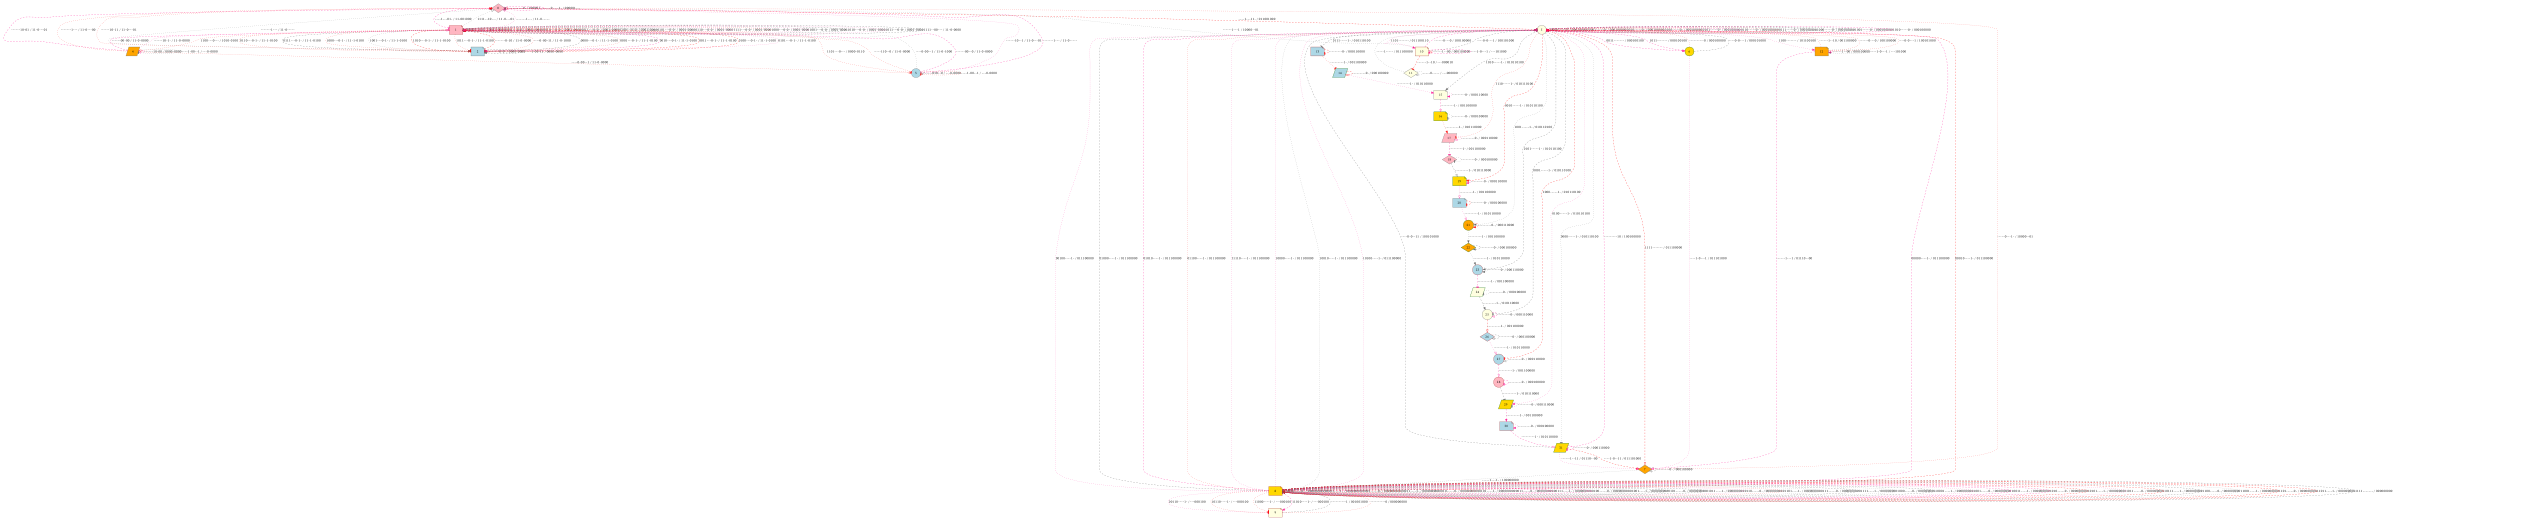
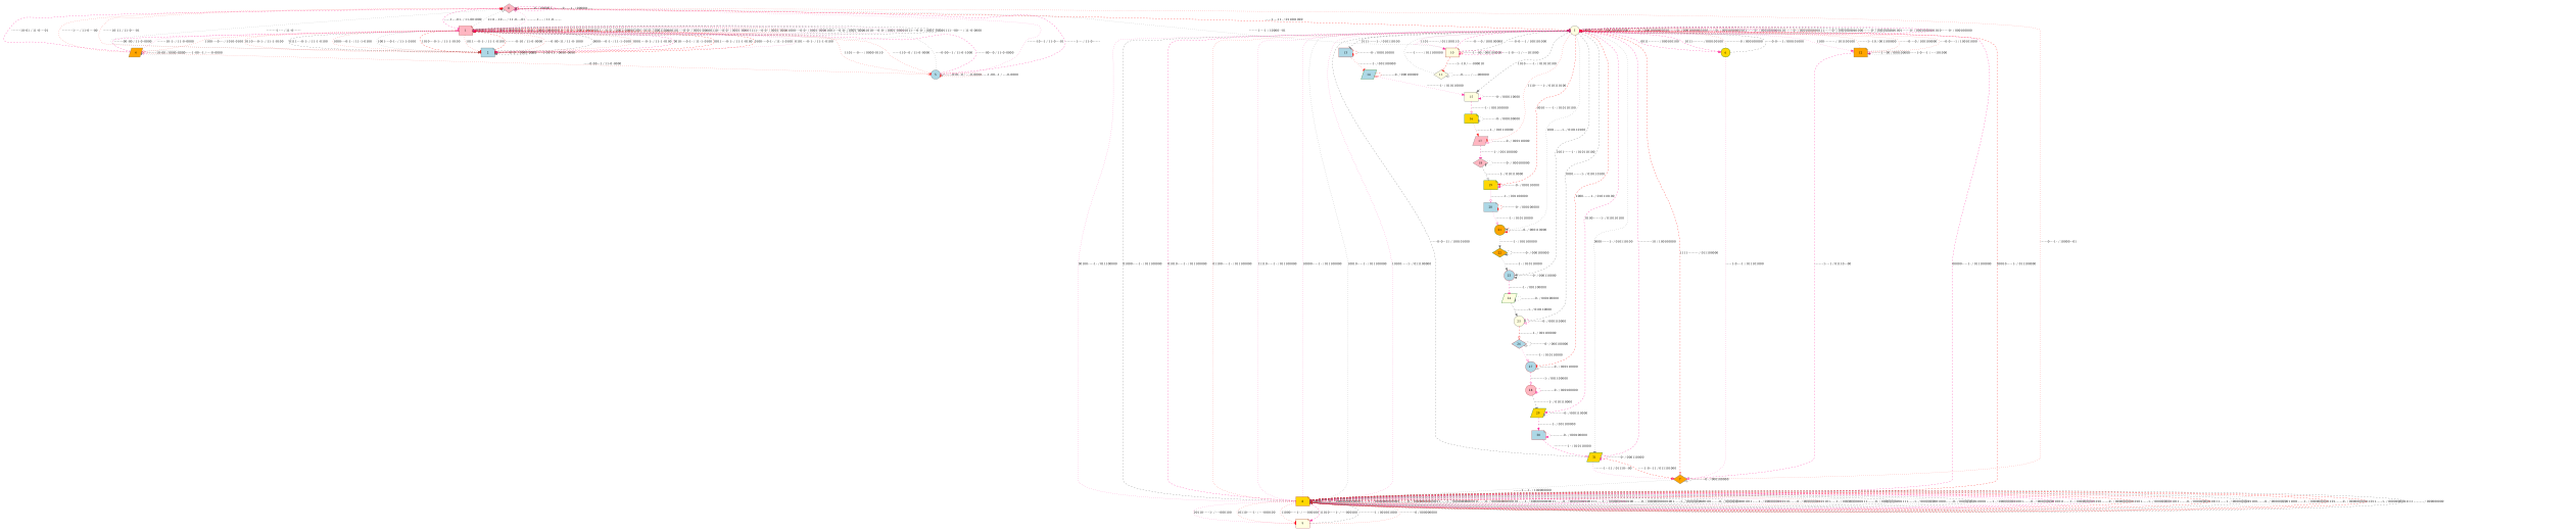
  digraph {
    fontname="PT Serif"
    node [color=gray40 fillcolor=lightblue fontname="PT Serif" shape=note style=filled]
    edge [arrowhead=onormal color=gray40 fontname="PT Serif" style=dotted]
    0 [fillcolor=lightpink shape=diamond]
    1 [color=brown fillcolor=lightpink]
    5 [fillcolor=lightyellow shape=circle]
    2
    3 [shape=circle]
    4 [fillcolor=orange shape=parallelogram]
    6 [color=darkgreen fillcolor=gold shape=circle]
    7 [fillcolor=orange shape=diamond]
    10 [color=brown fillcolor=lightyellow]
    12 [fillcolor=orange]
    13 [color=brown]
    15 [fillcolor=lightyellow]
    17 [fillcolor=lightpink shape=parallelogram]
    19 [color=darkgreen fillcolor=gold]
    21 [color=darkgreen fillcolor=orange shape=circle]
    23 [color=brown shape=circle]
    25 [fillcolor=lightyellow shape=circle]
    27 [color=brown shape=circle]
    29 [color=darkgreen fillcolor=gold shape=parallelogram]
    31 [color=darkgreen fillcolor=gold shape=parallelogram]
    8 [color=brown fillcolor=gold]
    11 [fillcolor=lightyellow shape=diamond]
    14 [color=darkgreen shape=parallelogram]
    16 [color=darkgreen fillcolor=gold]
    18 [fillcolor=lightpink shape=diamond]
    20
    22 [color=darkgreen fillcolor=orange shape=diamond]
    24 [color=darkgreen fillcolor=lightyellow shape=parallelogram]
    26 [color=brown shape=diamond]
    28 [color=brown fillcolor=lightpink shape=circle]
    30 [color=brown]
    9 [color=brown fillcolor=lightyellow]
    0 -> 0 [arrowhead=tee label="---------0- / 000001---"]
    0 -> 0 [color=deeppink label="----0----1- / 000001---" style=dashed]
    0 -> 1 [arrowhead=tee color=deeppink label="----1---01- / 11-001000" style=dashed]
    0 -> 5 [arrowhead=tee color=red label="----1---11- / 011001000" style=dashed]
    1 -> 0 [label="1111--10--- / 11-0---01"]
    1 -> 0 [color=deeppink label="-------1--- / 11-0-----"]
    1 -> 1 [arrowhead=tee label="0000---0-0- / 0001-0000" style=dashed]
    1 -> 1 [arrowhead=tee color=deeppink label="0001---0-0- / 0001-0000" style=dashed]
    1 -> 1 [arrowhead=normal label="0010---0-0- / 0001-0000"]
    1 -> 1 [arrowhead=normal color=red label="0011---0-0- / 0001-0000" style=dashed]
    1 -> 1 [color=red label="0100---0-0- / 0001-0000"]
    1 -> 1 [label="0101---0-0- / 0001-0000" style=dashed]
    1 -> 1 [arrowhead=normal label="0110---0-0- / 0001-0000"]
    1 -> 1 [color=deeppink label="0111---0-0- / 0001-0000"]
    1 -> 1 [color=red label="1000---0-0- / 0001-0000"]
    1 -> 1 [arrowhead=normal color=deeppink label="1001---0-0- / 0001-0000"]
    1 -> 1 [label="1010---0-0- / 0001-0000" style=dashed]
    1 -> 1 [arrowhead=normal color=deeppink label="1011---0-0- / 0001-0000"]
    1 -> 1 [arrowhead=normal label="1111--00--- / 11-0-0000" style=dashed]
    1 -> 2 [arrowhead=normal label="0000---0-1- / 11-1-0100" style=dashed]
    1 -> 2 [arrowhead=tee color=red label="0001---0-1- / 11-1-0100"]
    1 -> 2 [arrowhead=tee color=deeppink label="0010---0-1- / 11-1-0100" style=dashed]
    1 -> 2 [color=red label="0011---0-1- / 11-1-0100" style=dashed]
    1 -> 2 [arrowhead=tee color=red label="0100---0-1- / 11-1-0100" style=dashed]
    1 -> 2 [arrowhead=normal color=deeppink label="0101---0-1- / 11-1-0100"]
    1 -> 2 [color=red label="0110---0-1- / 11-1-0100"]
    1 -> 2 [arrowhead=normal label="0111---0-1- / 11-1-0100" style=dashed]
    1 -> 2 [arrowhead=tee color=red label="1000---0-1- / 11-1-0100"]
    1 -> 2 [label="1001---0-1- / 11-1-0100"]
    1 -> 2 [color=red label="1010---0-1- / 11-1-0100" style=dashed]
    1 -> 2 [arrowhead=tee color=red label="1011---0-1- / 11-1-0100"]
    1 -> 3 [arrowhead=tee color=red label="1101---0--- / 0000-0110"]
    1 -> 4 [color=red label="1100---0--- / 1010-0100"]
    5 -> 5 [color=deeppink label="0000-----0- / 000100000"]
    5 -> 5 [color=red label="0001-----0- / 000100000"]
    5 -> 5 [arrowhead=normal color=red label="0010-----0- / 000100000"]
    5 -> 5 [arrowhead=normal color=red label="0100-----0- / 000100000"]
    5 -> 5 [arrowhead=normal color=red label="0101-----0- / 000100000"]
    5 -> 5 [arrowhead=tee color=deeppink label="0110-----0- / 000100000" style=dashed]
    5 -> 5 [arrowhead=normal color=red label="0111-----0- / 000100000"]
    5 -> 5 [label="1000-----0- / 000100000" style=dashed]
    5 -> 5 [arrowhead=normal label="1001-----0- / 000100000" style=dashed]
    5 -> 5 [color=deeppink label="1010-----0- / 000100000" style=dashed]
    5 -> 6 [arrowhead=normal color=deeppink label="0011------- / 000100100" style=dashed]
    5 -> 6 [color=deeppink label="1011------- / 000100100" style=dashed]
    5 -> 7 [color=red label="1111------- / 011100000" style=dashed]
    5 -> 10 [arrowhead=normal color=deeppink label="1101------- / 011100110"]
    5 -> 12 [arrowhead=normal color=deeppink label="1100------- / 101100100"]
    5 -> 13 [arrowhead=tee label="0111-----1- / 010110100" style=dashed]
    5 -> 15 [arrowhead=normal label="1010-----1- / 010110100" style=dashed]
    5 -> 17 [arrowhead=tee color=red label="0110-----1- / 010110100"]
    5 -> 19 [arrowhead=normal color=red label="0010-----1- / 010110100" style=dashed]
    5 -> 21 [arrowhead=normal label="1001-----1- / 010110100"]
    5 -> 23 [arrowhead=normal label="0101-----1- / 010110100" style=dashed]
    5 -> 25 [arrowhead=tee label="0001-----1- / 010110100" style=dashed]
    5 -> 27 [arrowhead=tee color=red label="1000-----1- / 010110100" style=dashed]
-   5 -> 29 [arrowhead=normal color=deeppink label="0100-----1- / 010110100"]
+   5 -> 29 [arrowhead=normal color=deeppink label="0100-----1- / 010110100" style=dashed]
    5 -> 31 [arrowhead=tee label="0000-----1- / 010110100"]
    2 -> 0 [arrowhead=tee color=red label="------10-11 / 11-0---01"]
    2 -> 0 [arrowhead=normal label="-------1--- / 11-0-----"]
    2 -> 1 [arrowhead=normal color=red label="-------0-10 / 11-0-0000" style=dashed]
    2 -> 1 [arrowhead=normal color=red label="----0-00-11 / 11-0-1000"]
    2 -> 2 [arrowhead=tee label="-------0-0- / 0000-0000" style=dashed]
    2 -> 2 [arrowhead=normal label="----1-00-11 / 0000-0000" style=dashed]
    3 -> 0 [arrowhead=tee color=deeppink label="------10--1 / 11-0---01"]
    3 -> 0 [color=deeppink label="-------1--- / 11-0-----" style=dashed]
    3 -> 1 [arrowhead=tee color=red label="-----110--0 / 11-0-0000"]
    3 -> 1 [arrowhead=tee label="----0-00--1 / 11-0-1000"]
    3 -> 1 [arrowhead=normal color=deeppink label="------00--0 / 11-0-0000" style=dashed]
    3 -> 3 [label="-----010--0 / ---0-0000" style=dashed]
    3 -> 3 [arrowhead=tee color=red label="----1-00--1 / ---0-0000"]
    4 -> 0 [color=deeppink label="------10-01 / 11-0---01" style=dashed]
    4 -> 0 [arrowhead=normal color=red label="-------1--- / 11-0---00"]
    4 -> 1 [color=deeppink label="------00-00 / 11-0-0000" style=dashed]
    4 -> 1 [color=deeppink label="------10-1- / 11-0-0000"]
    4 -> 3 [color=red label="----0-00--1 / 11-0-0000"]
    4 -> 4 [color=deeppink label="------10-00 / 0000-0000" style=dashed]
    4 -> 4 [arrowhead=tee label="----1-00--1 / ---0-0000"]
    6 -> 5 [color=red label="----------0 / 000100000"]
    6 -> 5 [arrowhead=tee label="----0-0---1 / 000101000" style=dashed]
    6 -> 7 [color=deeppink label="----1-0---1 / 011101000"]
    7 -> 0 [color=red label="-----0---1- / 10000--01"]
    7 -> 7 [label="---------0- / 000100000" style=dashed]
    7 -> 8 [label="-----1---1- / 100000000"]
    10 -> 0 [arrowhead=tee label="------1---1 / 10000--01"]
    10 -> 5 [color=deeppink label="------0---0 / 100100000" style=dashed]
    10 -> 5 [arrowhead=tee label="----0-0---1 / 100101000" style=dashed]
    10 -> 10 [color=red label="------1--00 / 000100000"]
    10 -> 10 [arrowhead=tee color=deeppink label="----1-0---1 / ---101000" style=dashed]
    10 -> 11 [arrowhead=tee color=red label="------1--10 / ---000010" style=dashed]
    12 -> 5 [arrowhead=normal color=red label="------1--10 / 001100000"]
    12 -> 5 [arrowhead=tee color=red label="------0---0 / 100100000"]
    12 -> 5 [color=red label="----0-0---1 / 100101000"]
    12 -> 7 [color=deeppink label="------1---1 / 01110--00" style=dashed]
    12 -> 12 [arrowhead=normal color=deeppink label="------1--00 / 000100000" style=dashed]
    12 -> 12 [label="----1-0---1 / ---101000"]
    13 -> 13 [arrowhead=tee color=red label="---------0- / 000110000" style=dashed]
    13 -> 14 [arrowhead=tee color=red label="---------1- / 001100000"]
    15 -> 15 [arrowhead=normal color=deeppink label="---------0- / 000110000"]
    15 -> 16 [color=deeppink label="---------1- / 001100000" style=dashed]
    17 -> 17 [color=deeppink label="---------0- / 000110000"]
    17 -> 18 [arrowhead=tee color=deeppink label="---------1- / 001100000" style=dashed]
    19 -> 19 [arrowhead=normal color=deeppink label="---------0- / 000110000" style=dashed]
    19 -> 20 [color=deeppink label="---------1- / 001100000"]
    21 -> 21 [arrowhead=normal color=red label="---------0- / 000110000" style=dashed]
    21 -> 22 [arrowhead=normal label="---------1- / 001100000"]
    23 -> 23 [arrowhead=normal label="---------0- / 000110000"]
    23 -> 24 [arrowhead=tee color=deeppink label="---------1- / 001100000" style=dashed]
    25 -> 25 [color=deeppink label="---------0- / 000110000" style=dashed]
    25 -> 26 [color=red label="---------1- / 001100000" style=dashed]
    27 -> 27 [label="---------0- / 000110000"]
    27 -> 28 [color=deeppink label="---------1- / 001100000" style=dashed]
    29 -> 29 [arrowhead=tee label="---------0- / 000110000"]
    29 -> 30 [arrowhead=normal color=deeppink label="---------1- / 001100000" style=dashed]
    31 -> 5 [arrowhead=tee color=deeppink label="---------10 / 100100000" style=dashed]
    31 -> 5 [arrowhead=normal label="----0-0--11 / 100101000" style=dashed]
    31 -> 7 [arrowhead=normal color=deeppink label="------1--11 / 01110--00"]
    31 -> 7 [color=red label="----1-0--11 / 011101000" style=dashed]
    31 -> 31 [arrowhead=tee color=deeppink label="---------0- / 000110000" style=dashed]
    8 -> 5 [arrowhead=normal color=deeppink label="00000----1- / 011100000" style=dashed]
    8 -> 5 [color=red label="00010----1- / 011100000" style=dashed]
    8 -> 5 [arrowhead=tee color=deeppink label="00100----1- / 011100000"]
    8 -> 5 [arrowhead=tee label="01000----1- / 011100000" style=dashed]
    8 -> 5 [color=deeppink label="01010----1- / 011100000" style=dashed]
    8 -> 5 [arrowhead=normal color=red label="01100----1- / 011100000"]
    8 -> 5 [color=deeppink label="01110----1- / 011100000"]
    8 -> 5 [arrowhead=normal color=deeppink label="10000----1- / 011100000"]
    8 -> 5 [arrowhead=tee label="10010----1- / 011100000"]
    8 -> 5 [arrowhead=tee color=deeppink label="10100----1- / 011100000"]
    8 -> 8 [arrowhead=tee label="0000-----0- / 000000000"]
    8 -> 8 [arrowhead=normal label="00001----1- / 000000000"]
    8 -> 8 [color=deeppink label="0001-----0- / 000000000"]
    8 -> 8 [arrowhead=tee color=red label="00011----1- / 000000000" style=dashed]
    8 -> 8 [label="0010-----0- / 000000000" style=dashed]
    8 -> 8 [color=red label="00101----1- / 000000000"]
    8 -> 8 [arrowhead=tee label="0011-----0- / 000000000"]
    8 -> 8 [color=deeppink label="00111----1- / 000000000" style=dashed]
    8 -> 8 [arrowhead=normal color=deeppink label="0100-----0- / 000000000" style=dashed]
    8 -> 8 [label="01001----1- / 000000000"]
    8 -> 8 [arrowhead=normal label="0101-----0- / 000000000" style=dashed]
    8 -> 8 [arrowhead=normal label="01011----1- / 000000000" style=dashed]
    8 -> 8 [arrowhead=tee color=deeppink label="0110-----0- / 000000000"]
    8 -> 8 [arrowhead=tee color=red label="01101----1- / 000000000"]
    8 -> 8 [arrowhead=tee label="0111-----0- / 000000000"]
    8 -> 8 [arrowhead=normal label="01111----1- / 000000000" style=dashed]
    8 -> 8 [arrowhead=tee label="1000-----0- / 000000000"]
    8 -> 8 [label="10001----1- / 000000000" style=dashed]
    8 -> 8 [arrowhead=normal color=deeppink label="1001-----0- / 000000000"]
    8 -> 8 [color=deeppink label="10011----1- / 000000000" style=dashed]
    8 -> 8 [arrowhead=tee color=deeppink label="1010-----0- / 000000000" style=dashed]
    8 -> 8 [arrowhead=normal color=red label="10101----1- / 000000000" style=dashed]
    8 -> 8 [arrowhead=normal color=deeppink label="1011-----0- / 000000000"]
    8 -> 8 [color=red label="10111----1- / 000000000" style=dashed]
    8 -> 8 [arrowhead=tee label="1100-----0- / 000000000" style=dashed]
    8 -> 8 [arrowhead=normal label="11001----1- / 000000000"]
    8 -> 8 [color=red label="1101-----0- / 000000000" style=dashed]
    8 -> 8 [color=red label="11011----1- / 000000000" style=dashed]
    8 -> 8 [label="1111------- / 000000000" style=dashed]
    8 -> 9 [arrowhead=tee color=deeppink label="00110----1- / ---000100"]
    8 -> 9 [arrowhead=tee color=red label="10110----1- / ---000100"]
    8 -> 9 [arrowhead=tee color=red label="11000----1- / ---000100"]
    8 -> 9 [arrowhead=normal color=deeppink label="11010----1- / ---000100" style=dashed]
    11 -> 5 [label="-----1----- / 011100000"]
    11 -> 11 [label="-----0----- / ---000000"]
    14 -> 15 [arrowhead=normal color=deeppink label="---------1- / 010110000"]
    14 -> 14 [color=red label="---------0- / 000100000" style=dashed]
    16 -> 17 [arrowhead=normal color=red label="---------1- / 010110000"]
    16 -> 16 [arrowhead=tee label="---------0- / 000100000"]
    18 -> 19 [label="---------1- / 010110000" style=dashed]
    18 -> 18 [arrowhead=tee label="---------0- / 000100000"]
    20 -> 21 [color=deeppink label="---------1- / 010110000"]
    20 -> 20 [arrowhead=tee color=red label="---------0- / 000100000" style=dashed]
    22 -> 23 [arrowhead=normal label="---------1- / 010110000"]
    22 -> 22 [arrowhead=normal label="---------0- / 000100000" style=dashed]
    24 -> 25 [arrowhead=normal label="---------1- / 010110000" style=dashed]
    24 -> 24 [arrowhead=tee label="---------0- / 000100000"]
    26 -> 27 [color=deeppink label="---------1- / 010110000"]
    26 -> 26 [label="---------0- / 000100000" style=dashed]
    28 -> 29 [arrowhead=tee label="---------1- / 010110000" style=dashed]
    28 -> 28 [arrowhead=tee color=deeppink label="---------0- / 000100000" style=dashed]
    30 -> 31 [color=deeppink label="---------1- / 010110000" style=dashed]
    30 -> 30 [arrowhead=normal color=deeppink label="---------0- / 000100000"]
    9 -> 8 [arrowhead=tee label="----------1 / 001001000" style=dashed]
    9 -> 8 [color=red label="----------0 / 000000000"]
  }
